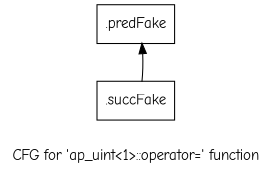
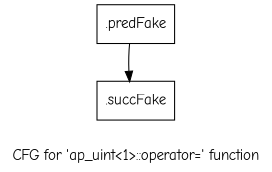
  digraph {
    label="CFG for 'ap_uint\<1\>::operator=' function"
    fontname="Comic Neue"
    node [shape=record fontname="Comic Neue"]
    n1 [label="{.predFake}"]
    n2 [filename="/media/miguel/NewVolume/Linux/Xilinx/Vitis_HLS/2020.2/include/ap_int.h" label="{.succFake}" linenumber=320]
-   n2 -> n1 [execusionnum=685 filename="/media/miguel/NewVolume/Linux/Xilinx/Vitis_HLS/2020.2/include/ap_int.h" fontname="Comic Neue"]
+   n1 -> n2 [execusionnum=685 filename="/media/miguel/NewVolume/Linux/Xilinx/Vitis_HLS/2020.2/include/ap_int.h" fontname="Comic Neue"]
  }
